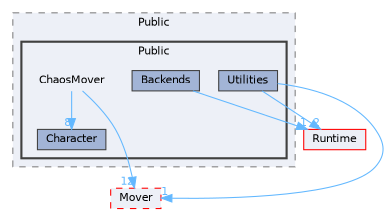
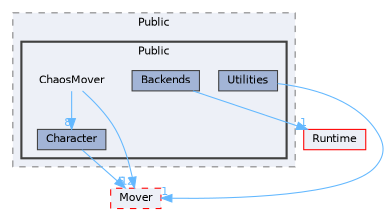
  digraph {
    compound=true
    node [fontname=Helvetica fontsize=10 shape=box color=grey25 fillcolor="#a2b4d6" style=filled]
    edge [color=steelblue1 fontcolor=steelblue1 fontname=Helvetica fontsize=10 headlabel=1 labeldistance=1.5 labelfontname=Helvetica labelfontsize=10]
    n1 [height=0.2 label=ChaosMover shape=plaintext width=0.4 color="" fillcolor="" style=""]
    n2 [height=0.2 label=Backends width=0.4]
    n3 [height=0.2 label=Character width=0.4]
    n4 [height=0.2 label=Utilities width=0.4]
    n5 [color=red fillcolor="#edf0f7" height=0.2 label=Mover style="filled,dashed" width=0.4]
    n6 [color=red fillcolor="#edf0f7" height=0.2 label=Runtime width=0.4]
    subgraph cluster_1 {
      bgcolor="#edf0f7"
      fontname=Helvetica
      fontsize=10
      label=Public
      pencolor=grey50
      style="filled,dashed"
      subgraph cluster_2 {
        bgcolor="#edf0f7"
        fontname=Helvetica
        fontsize=10
        label=Public
        pencolor=grey25
        style="filled,bold"
        n1
        n2
        n3
        n4
      }
    }
    n1 -> n3 [headlabel=8]
    n1 -> n5 [headlabel=12]
    n2 -> n6
+   n3 -> n5 [headlabel=5]
    n4 -> n5
-   n4 -> n6 [headlabel=2]
  }
